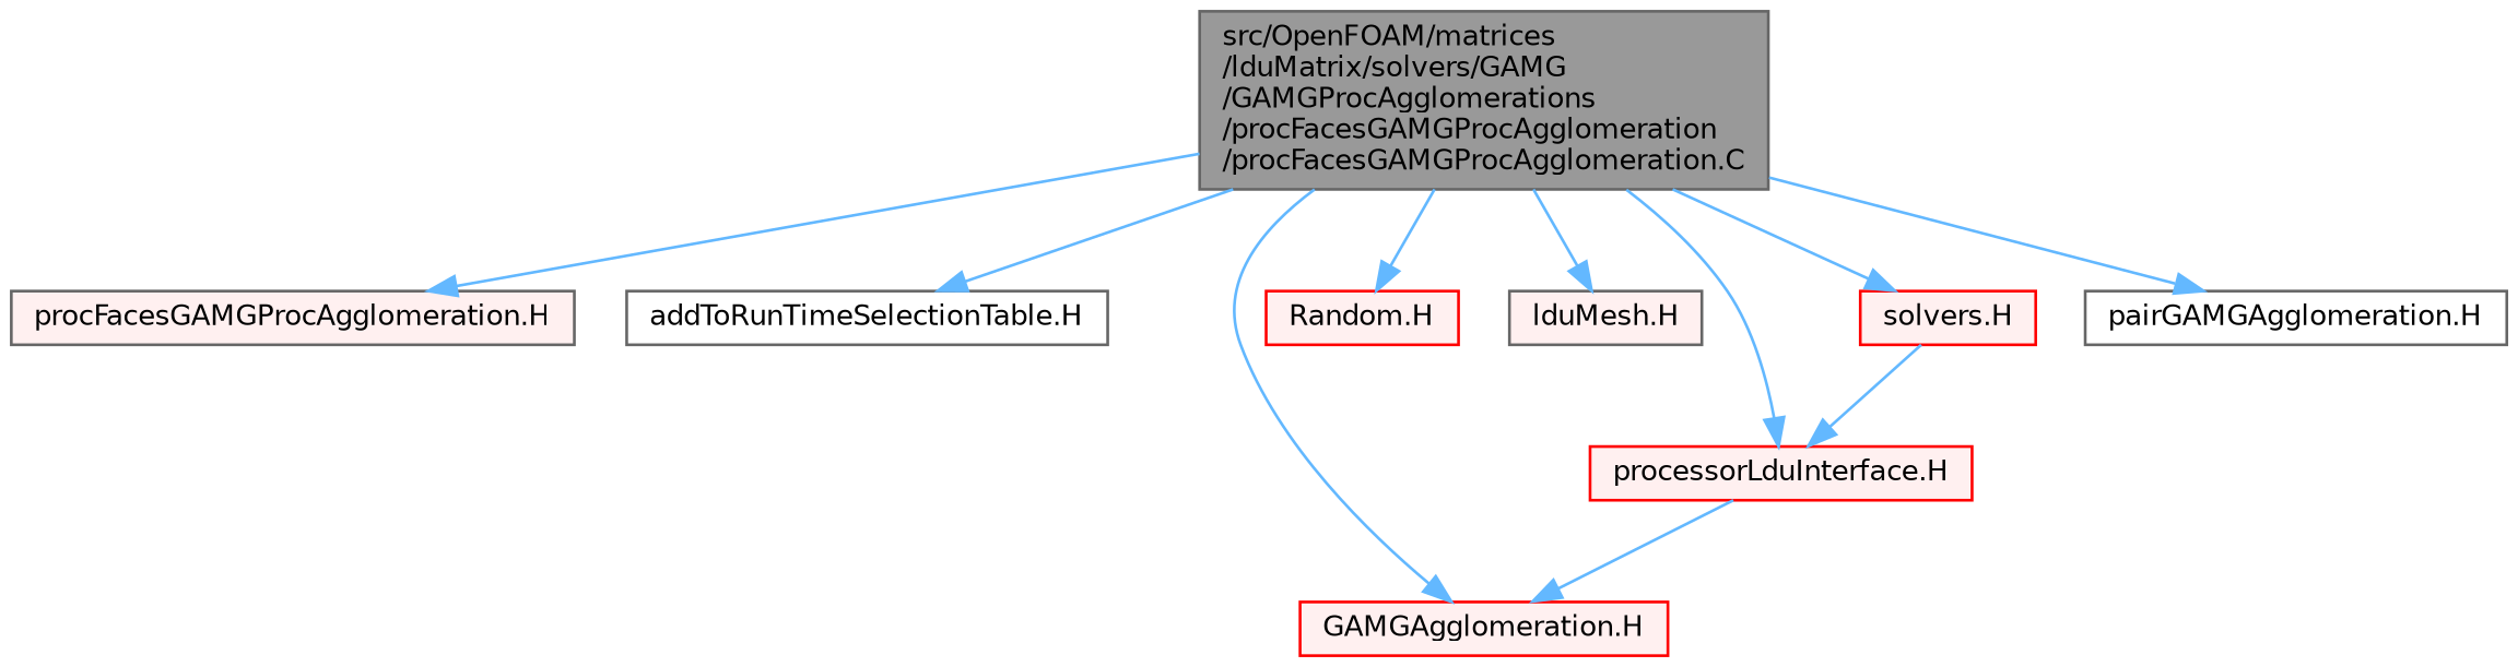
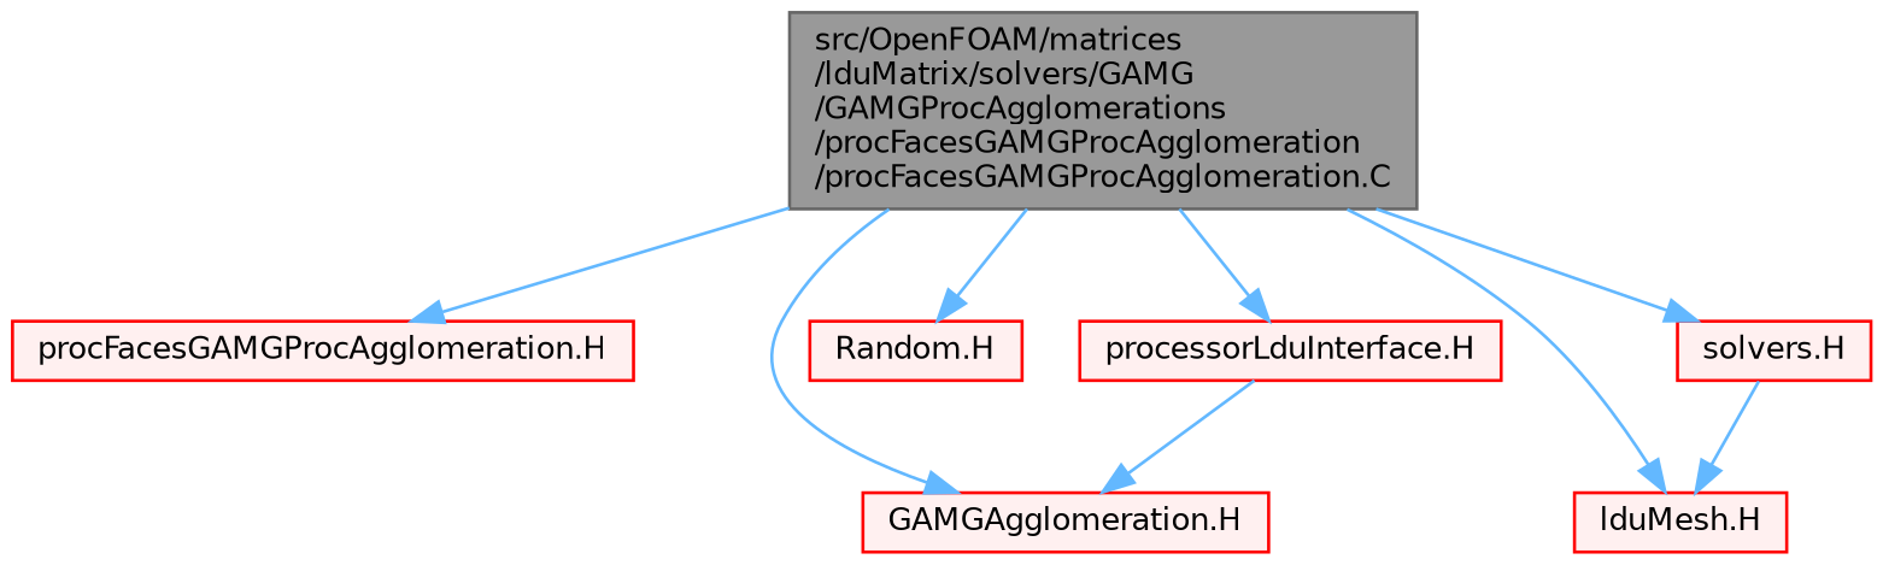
  digraph {
    node [color=red fillcolor="#FFF0F0" fontname=Helvetica fontsize=10 shape=box style=filled]
    edge [color=steelblue1 fontname=Helvetica fontsize=10 labelfontname=Helvetica labelfontsize=10 style=solid]
    n1 [color=gray40 fillcolor=grey60 fontcolor=black height=0.2 label="src/OpenFOAM/matrices\l/lduMatrix/solvers/GAMG\l/GAMGProcAgglomerations\l/procFacesGAMGProcAgglomeration\l/procFacesGAMGProcAgglomeration.C" width=0.4]
-   n2 [color=grey40 height=0.2 label="procFacesGAMGProcAgglomeration.H" width=0.4]
-   n3 [color=grey40 fillcolor=white height=0.2 label="addToRunTimeSelectionTable.H" width=0.4]
+   n2 [height=0.2 label="procFacesGAMGProcAgglomeration.H" width=0.4]
    n4 [height=0.2 label="GAMGAgglomeration.H" width=0.4]
    n5 [height=0.2 label="Random.H" width=0.4]
-   n6 [color=grey40 height=0.2 label="lduMesh.H" width=0.4]
+   n6 [height=0.2 label="lduMesh.H" width=0.4]
    n7 [height=0.2 label="processorLduInterface.H" width=0.4]
    n8 [height=0.2 label="solvers.H" width=0.4]
-   n9 [color=grey40 fillcolor=white height=0.2 label="pairGAMGAgglomeration.H" width=0.4]
    n1 -> n2
-   n1 -> n3
    n1 -> n4
    n1 -> n5
    n1 -> n6
    n1 -> n7
    n1 -> n8
-   n1 -> n9
    n7 -> n4
-   n8 -> n7
+   n8 -> n6
  }
